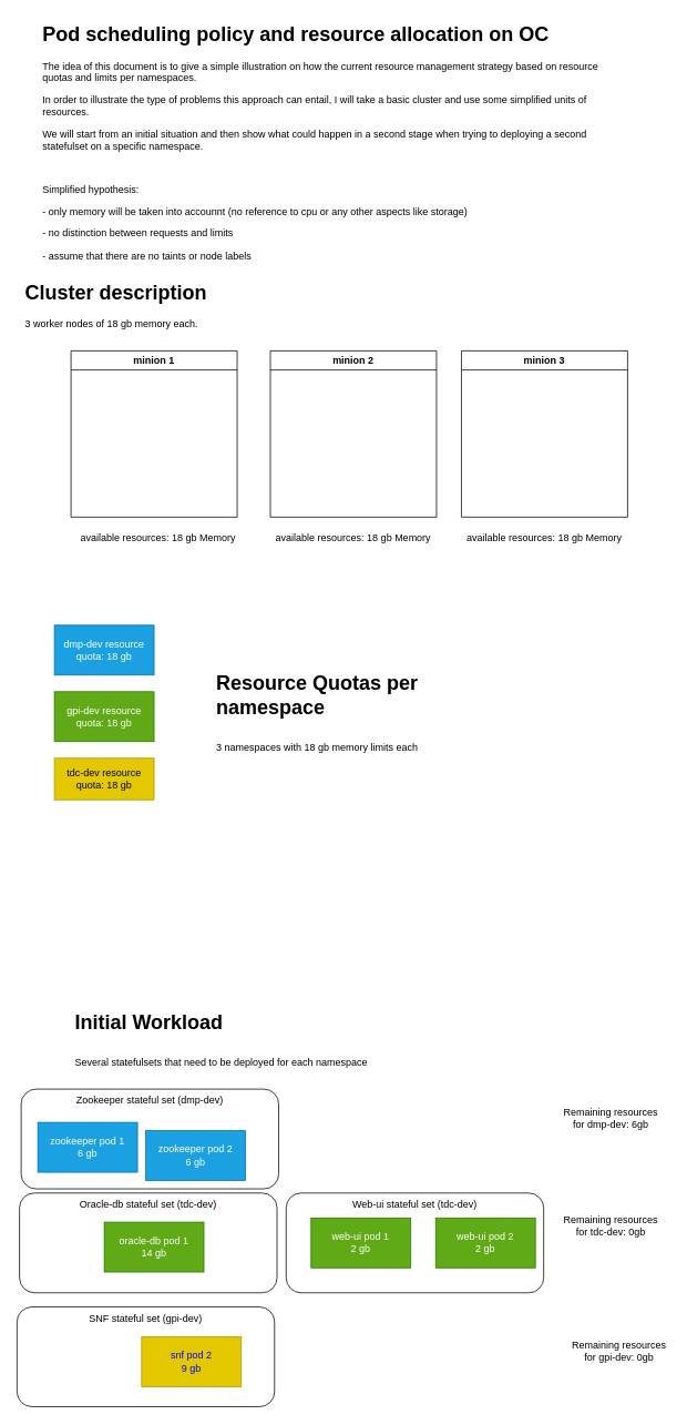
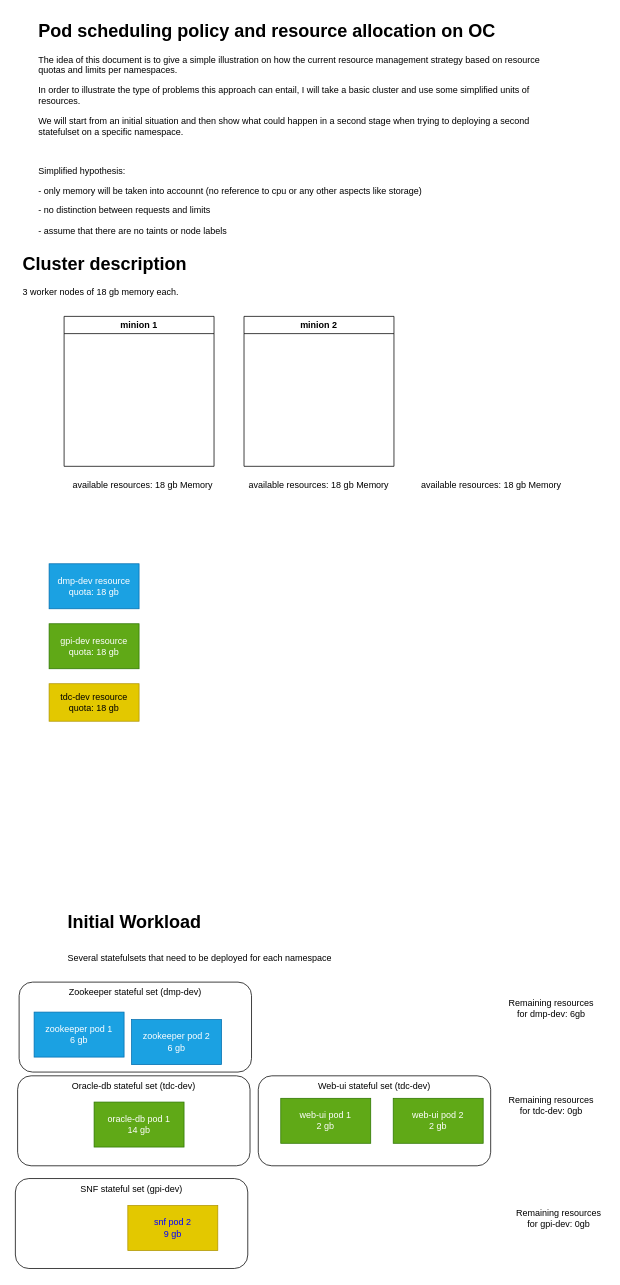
  <mxCell id="0" />
  <mxCell id="1" parent="0" />
  <mxCell id="2" value="SNF stateful set (gpi-dev)" style="rounded=1;whiteSpace=wrap;html=1;horizontal=1;verticalAlign=top;" parent="1" vertex="1"><mxGeometry x="20" y="1571" width="310" height="120" as="geometry" /></mxCell>
  <mxCell id="3" value="Web-ui stateful set (tdc-dev)" style="rounded=1;whiteSpace=wrap;html=1;horizontal=1;verticalAlign=top;" parent="1" vertex="1"><mxGeometry x="344" y="1434" width="310" height="120" as="geometry" /></mxCell>
  <mxCell id="4" value="Oracle-db stateful set (tdc-dev)" style="rounded=1;whiteSpace=wrap;html=1;horizontal=1;verticalAlign=top;" parent="1" vertex="1"><mxGeometry x="23" y="1434" width="310" height="120" as="geometry" /></mxCell>
  <mxCell id="5" value="Zookeeper stateful set (dmp-dev)" style="rounded=1;whiteSpace=wrap;html=1;horizontal=1;verticalAlign=top;" parent="1" vertex="1"><mxGeometry x="25" y="1309" width="310" height="120" as="geometry" /></mxCell>
  <mxCell id="6" value="&lt;h1&gt;Pod scheduling policy and resource allocation on OC&lt;/h1&gt;&lt;p&gt;The idea of this document is to give a simple illustration on how the current resource management strategy based on resource quotas and limits per namespaces.&lt;/p&gt;&lt;p&gt;In order to illustrate the type of problems this approach can entail, I will take a basic cluster and use some simplified units of resources.&amp;nbsp;&lt;/p&gt;&lt;p&gt;We will start from an initial situation and then show what could happen in a second stage when trying to deploying a second statefulset on a specific namespace.&lt;/p&gt;&lt;p&gt;&lt;br&gt;&lt;/p&gt;&lt;p&gt;Simplified hypothesis:&lt;/p&gt;&lt;p&gt;- only memory will be taken into accounnt (no reference to cpu or any other aspects like storage)&lt;/p&gt;&lt;p&gt;- no distinction between requests and limits&lt;/p&gt;&lt;p&gt;- assume that there are no taints or node labels&lt;/p&gt;" style="text;html=1;strokeColor=none;fillColor=none;spacing=5;spacingTop=-20;whiteSpace=wrap;overflow=hidden;rounded=0;labelBorderColor=#FFFFFF;" parent="1" vertex="1"><mxGeometry x="45" y="20" width="690" height="330" as="geometry" /></mxCell>
  <mxCell id="7" value="minion 1" style="swimlane;whiteSpace=wrap;html=1;" parent="1" vertex="1"><mxGeometry x="85" y="421" width="200" height="200" as="geometry" /></mxCell>
  <mxCell id="8" value="minion 2" style="swimlane;whiteSpace=wrap;html=1;" parent="1" vertex="1"><mxGeometry x="325" y="421" width="200" height="200" as="geometry" /></mxCell>
- <mxCell id="9" value="minion 3" style="swimlane;whiteSpace=wrap;html=1;" parent="1" vertex="1"><mxGeometry x="555" y="421" width="200" height="200" as="geometry" /></mxCell>
  <mxCell id="10" value="available resources: 18 gb Memory" style="text;html=1;strokeColor=none;fillColor=none;align=center;verticalAlign=middle;whiteSpace=wrap;rounded=0;" parent="1" vertex="1"><mxGeometry x="85" y="631" width="210" height="30" as="geometry" /></mxCell>
  <mxCell id="11" value="available resources: 18 gb Memory" style="text;html=1;strokeColor=none;fillColor=none;align=center;verticalAlign=middle;whiteSpace=wrap;rounded=0;" parent="1" vertex="1"><mxGeometry x="320" y="631" width="210" height="30" as="geometry" /></mxCell>
  <mxCell id="12" value="available resources: 18 gb Memory" style="text;html=1;strokeColor=none;fillColor=none;align=center;verticalAlign=middle;whiteSpace=wrap;rounded=0;" parent="1" vertex="1"><mxGeometry x="550" y="631" width="210" height="30" as="geometry" /></mxCell>
  <mxCell id="13" value="dmp-dev resource quota: 18 gb" style="rounded=0;whiteSpace=wrap;html=1;fillColor=#1ba1e2;fontColor=#ffffff;strokeColor=#006EAF;" parent="1" vertex="1"><mxGeometry x="65" y="751" width="120" height="60" as="geometry" /></mxCell>
  <mxCell id="14" value="gpi-dev resource quota: 18 gb" style="rounded=0;whiteSpace=wrap;html=1;fillColor=#60a917;fontColor=#ffffff;strokeColor=#2D7600;" parent="1" vertex="1"><mxGeometry x="65" y="831" width="120" height="60" as="geometry" /></mxCell>
  <mxCell id="15" value="tdc-dev resource quota: 18 gb" style="rounded=0;whiteSpace=wrap;html=1;fillColor=#e3c800;fontColor=#000000;strokeColor=#B09500;" parent="1" vertex="1"><mxGeometry x="65" y="911" width="120" height="50" as="geometry" /></mxCell>
  <mxCell id="16" value="zookeeper pod 1&lt;br&gt;6 gb" style="rounded=0;whiteSpace=wrap;html=1;fillColor=#1ba1e2;fontColor=#FFFFFF;strokeColor=#006EAF;" parent="1" vertex="1"><mxGeometry x="45" y="1349" width="120" height="60" as="geometry" /></mxCell>
  <mxCell id="17" value="zookeeper pod 2&lt;br&gt;6 gb" style="rounded=0;whiteSpace=wrap;html=1;fillColor=#1ba1e2;fontColor=#FFFFFF;strokeColor=#006EAF;" parent="1" vertex="1"><mxGeometry x="175" y="1359" width="120" height="60" as="geometry" /></mxCell>
  <mxCell id="18" value="snf pod 2&lt;br&gt;9 gb" style="rounded=0;whiteSpace=wrap;html=1;fillColor=#e3c800;fontColor=#0000FF;strokeColor=#B09500;" parent="1" vertex="1"><mxGeometry x="170" y="1607" width="120" height="60" as="geometry" /></mxCell>
  <mxCell id="19" value="oracle-db pod 1&lt;br&gt;14 gb" style="rounded=0;whiteSpace=wrap;html=1;fillColor=#60a917;fontColor=#FFFFFF;strokeColor=#2D7600;" parent="1" vertex="1"><mxGeometry x="125" y="1469" width="120" height="60" as="geometry" /></mxCell>
  <mxCell id="20" value="web-ui pod 1&lt;br&gt;2 gb" style="rounded=0;whiteSpace=wrap;html=1;fillColor=#60a917;fontColor=#FFFFFF;strokeColor=#2D7600;" parent="1" vertex="1"><mxGeometry x="374" y="1464" width="120" height="60" as="geometry" /></mxCell>
  <mxCell id="21" value="&lt;h1&gt;Cluster description&lt;/h1&gt;&lt;p&gt;3 worker nodes of 18 gb memory each.&lt;/p&gt;" style="text;html=1;strokeColor=none;fillColor=none;spacing=5;spacingTop=-20;whiteSpace=wrap;overflow=hidden;rounded=0;" parent="1" vertex="1"><mxGeometry x="25" y="331" width="280" height="120" as="geometry" /></mxCell>
- <mxCell id="22" value="&lt;h1&gt;&lt;span style=&quot;background-color: initial;&quot;&gt;Resource Quotas per namespace&lt;/span&gt;&lt;/h1&gt;&lt;h1&gt;&lt;span style=&quot;background-color: initial; font-size: 12px; font-weight: normal;&quot;&gt;3 namespaces with 18 gb memory limits each&lt;/span&gt;&lt;br&gt;&lt;/h1&gt;" style="text;html=1;strokeColor=none;fillColor=none;spacing=5;spacingTop=-20;whiteSpace=wrap;overflow=hidden;rounded=0;" parent="1" vertex="1"><mxGeometry x="255" y="801" width="360" height="120" as="geometry" /></mxCell>
  <mxCell id="23" value="&lt;h1&gt;&lt;span style=&quot;background-color: initial;&quot;&gt;Initial Workload&lt;/span&gt;&lt;/h1&gt;&lt;h1&gt;&lt;span style=&quot;background-color: initial; font-size: 12px; font-weight: normal;&quot;&gt;Several statefulsets that need to be deployed for each namespace&lt;/span&gt;&lt;br&gt;&lt;/h1&gt;" style="text;html=1;strokeColor=none;fillColor=none;spacing=5;spacingTop=-20;whiteSpace=wrap;overflow=hidden;rounded=0;" parent="1" vertex="1"><mxGeometry x="85" y="1209" width="630" height="90" as="geometry" /></mxCell>
  <mxCell id="24" value="web-ui pod 2&lt;br&gt;2 gb" style="rounded=0;whiteSpace=wrap;html=1;fillColor=#60a917;fontColor=#FFFFFF;strokeColor=#2D7600;" parent="1" vertex="1"><mxGeometry x="524" y="1464" width="120" height="60" as="geometry" /></mxCell>
  <mxCell id="25" value="Remaining resources for dmp-dev: 6gb" style="text;html=1;strokeColor=none;fillColor=none;align=center;verticalAlign=middle;whiteSpace=wrap;rounded=0;" parent="1" vertex="1"><mxGeometry x="675" y="1319" width="120" height="50" as="geometry" /></mxCell>
  <mxCell id="26" value="Remaining resources for tdc-dev: 0gb" style="text;html=1;strokeColor=none;fillColor=none;align=center;verticalAlign=middle;whiteSpace=wrap;rounded=0;" parent="1" vertex="1"><mxGeometry x="675" y="1449" width="120" height="50" as="geometry" /></mxCell>
  <mxCell id="27" value="Remaining resources for gpi-dev: 0gb" style="text;html=1;strokeColor=none;fillColor=none;align=center;verticalAlign=middle;whiteSpace=wrap;rounded=0;" parent="1" vertex="1"><mxGeometry x="685" y="1599" width="120" height="50" as="geometry" /></mxCell>
